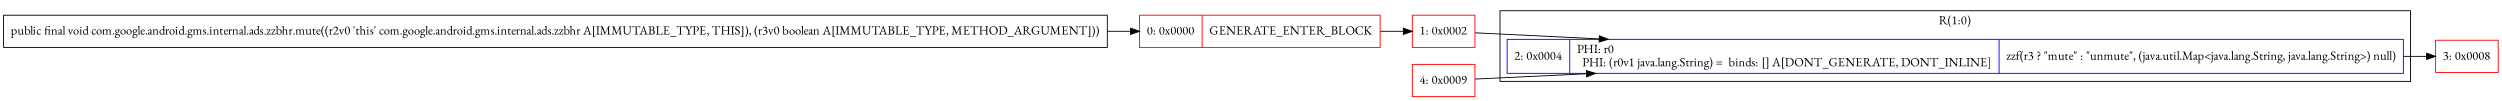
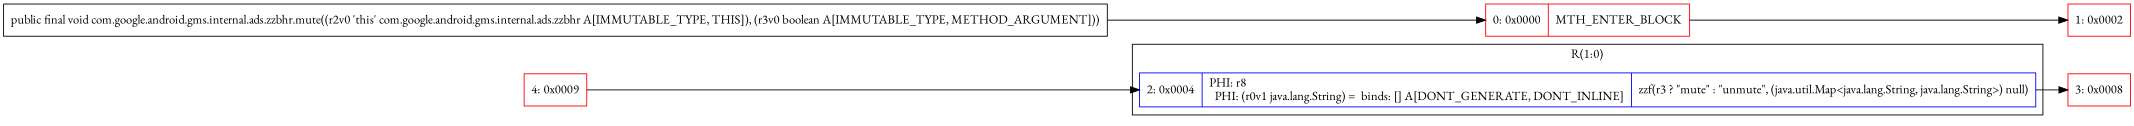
  digraph {
    fontname="EB Garamond"
    rankdir=LR
    node [color=red fontname="EB Garamond" shape=record]
    edge [fontname="EB Garamond"]
-   n1 [color=blue label="{2\:\ 0x0004|PHI: r0 \l  PHI: (r0v1 java.lang.String) =  binds: [] A[DONT_GENERATE, DONT_INLINE]\l|zzf(r3 ? \"mute\" : \"unmute\", (java.util.Map\<java.lang.String, java.lang.String\>) null)\l}"]
+   n1 [color=blue label="{2\:\ 0x0004|PHI: r8 \l  PHI: (r0v1 java.lang.String) =  binds: [] A[DONT_GENERATE, DONT_INLINE]\l|zzf(r3 ? \"mute\" : \"unmute\", (java.util.Map\<java.lang.String, java.lang.String\>) null)\l}"]
    n2 [label="{3\:\ 0x0008}"]
-   n3 [label="{0\:\ 0x0000|GENERATE_ENTER_BLOCK\l}"]
+   n3 [label="{0\:\ 0x0000|MTH_ENTER_BLOCK\l}"]
    n4 [label="{1\:\ 0x0002}"]
    n5 [label="{4\:\ 0x0009}"]
    n6 [label="{public final void com.google.android.gms.internal.ads.zzbhr.mute((r2v0 'this' com.google.android.gms.internal.ads.zzbhr A[IMMUTABLE_TYPE, THIS]), (r3v0 boolean A[IMMUTABLE_TYPE, METHOD_ARGUMENT])) }" color=""]
    subgraph cluster_1 {
      label="R(1:0)"
      n1
    }
    n1 -> n2
    n3 -> n4
-   n4 -> n1
    n5 -> n1
    n6 -> n3
  }
